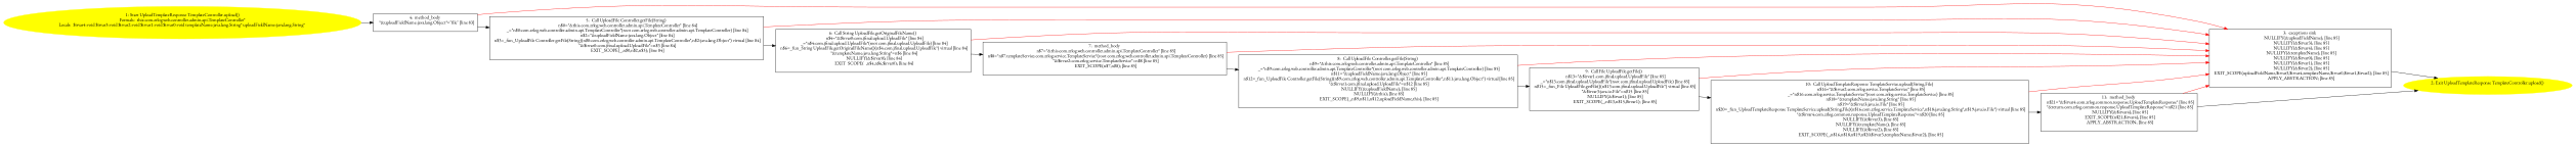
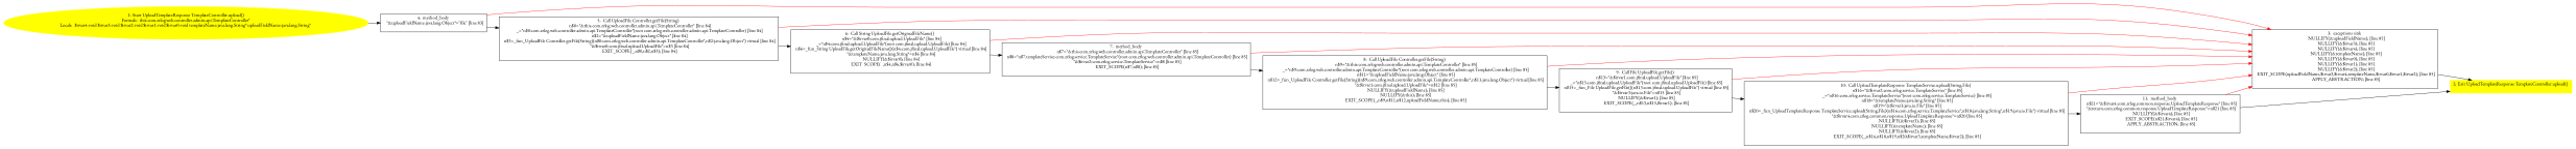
  digraph {
    rankdir=LR
    fontname="EB Garamond"
    node [fontname="EB Garamond" shape=box]
    edge [fontname="EB Garamond"]
    n1 [color=yellow label="1: Start UploadTemplateResponse TemplateController.upload()\nFormals:  this:com.zrlog.web.controller.admin.api.TemplateController*\nLocals:  $irvar4:void $irvar3:void $irvar2:void $irvar1:void $irvar0:void templateName:java.lang.String* uploadFieldName:java.lang.String* \n  " style=filled shape=""]
    n2 [label="4:  method_body \n   *&uploadFieldName:java.lang.Object*=\"file\" [line 83]\n "]
    n3 [label="3:  exceptions sink \n   NULLIFY(&uploadFieldName); [line 85]\n  NULLIFY(&$irvar3); [line 85]\n  NULLIFY(&$irvar4); [line 85]\n  NULLIFY(&templateName); [line 85]\n  NULLIFY(&$irvar0); [line 85]\n  NULLIFY(&$irvar1); [line 85]\n  NULLIFY(&$irvar2); [line 85]\n  EXIT_SCOPE(uploadFieldName,$irvar3,$irvar4,templateName,$irvar0,$irvar1,$irvar2); [line 85]\n  APPLY_ABSTRACTION; [line 85]\n "]
    n4 [label="5:  Call UploadFile Controller.getFile(String) \n   n$0=*&this:com.zrlog.web.controller.admin.api.TemplateController* [line 84]\n  _=*n$0:com.zrlog.web.controller.admin.api.TemplateController*(root com.zrlog.web.controller.admin.api.TemplateController) [line 84]\n  n$2=*&uploadFieldName:java.lang.Object* [line 84]\n  n$3=_fun_UploadFile Controller.getFile(String)(n$0:com.zrlog.web.controller.admin.api.TemplateController*,n$2:java.lang.Object*) virtual [line 84]\n  *&$irvar0:com.jfinal.upload.UploadFile*=n$3 [line 84]\n  EXIT_SCOPE(_,n$0,n$2,n$3); [line 84]\n "]
-   n5 [color=yellow label="2: Exit UploadTemplateResponse TemplateController.upload() \n  " style=filled shape=""]
+   n5 [color=yellow label="2: Exit UploadTemplateResponse TemplateController.upload() \n  " style=filled]
    n6 [label="6:  Call String UploadFile.getOriginalFileName() \n   n$4=*&$irvar0:com.jfinal.upload.UploadFile* [line 84]\n  _=*n$4:com.jfinal.upload.UploadFile*(root com.jfinal.upload.UploadFile) [line 84]\n  n$6=_fun_String UploadFile.getOriginalFileName()(n$4:com.jfinal.upload.UploadFile*) virtual [line 84]\n  *&templateName:java.lang.String*=n$6 [line 84]\n  NULLIFY(&$irvar0); [line 84]\n  EXIT_SCOPE(_,n$4,n$6,$irvar0); [line 84]\n "]
    n7 [label="7:  method_body \n   n$7=*&this:com.zrlog.web.controller.admin.api.TemplateController* [line 85]\n  n$8=*n$7.templateService:com.zrlog.service.TemplateService*(root com.zrlog.web.controller.admin.api.TemplateController) [line 85]\n  *&$irvar2:com.zrlog.service.TemplateService*=n$8 [line 85]\n  EXIT_SCOPE(n$7,n$8); [line 85]\n "]
    n8 [label="8:  Call UploadFile Controller.getFile(String) \n   n$9=*&this:com.zrlog.web.controller.admin.api.TemplateController* [line 85]\n  _=*n$9:com.zrlog.web.controller.admin.api.TemplateController*(root com.zrlog.web.controller.admin.api.TemplateController) [line 85]\n  n$11=*&uploadFieldName:java.lang.Object* [line 85]\n  n$12=_fun_UploadFile Controller.getFile(String)(n$9:com.zrlog.web.controller.admin.api.TemplateController*,n$11:java.lang.Object*) virtual [line 85]\n  *&$irvar1:com.jfinal.upload.UploadFile*=n$12 [line 85]\n  NULLIFY(&uploadFieldName); [line 85]\n  NULLIFY(&this); [line 85]\n  EXIT_SCOPE(_,n$9,n$11,n$12,uploadFieldName,this); [line 85]\n "]
    n9 [label="9:  Call File UploadFile.getFile() \n   n$13=*&$irvar1:com.jfinal.upload.UploadFile* [line 85]\n  _=*n$13:com.jfinal.upload.UploadFile*(root com.jfinal.upload.UploadFile) [line 85]\n  n$15=_fun_File UploadFile.getFile()(n$13:com.jfinal.upload.UploadFile*) virtual [line 85]\n  *&$irvar3:java.io.File*=n$15 [line 85]\n  NULLIFY(&$irvar1); [line 85]\n  EXIT_SCOPE(_,n$13,n$15,$irvar1); [line 85]\n "]
    n10 [label="10:  Call UploadTemplateResponse TemplateService.upload(String,File) \n   n$16=*&$irvar2:com.zrlog.service.TemplateService* [line 85]\n  _=*n$16:com.zrlog.service.TemplateService*(root com.zrlog.service.TemplateService) [line 85]\n  n$18=*&templateName:java.lang.String* [line 85]\n  n$19=*&$irvar3:java.io.File* [line 85]\n  n$20=_fun_UploadTemplateResponse TemplateService.upload(String,File)(n$16:com.zrlog.service.TemplateService*,n$18:java.lang.String*,n$19:java.io.File*) virtual [line 85]\n  *&$irvar4:com.zrlog.common.response.UploadTemplateResponse*=n$20 [line 85]\n  NULLIFY(&$irvar3); [line 85]\n  NULLIFY(&templateName); [line 85]\n  NULLIFY(&$irvar2); [line 85]\n  EXIT_SCOPE(_,n$16,n$18,n$19,n$20,$irvar3,templateName,$irvar2); [line 85]\n "]
    n11 [label="11:  method_body \n   n$21=*&$irvar4:com.zrlog.common.response.UploadTemplateResponse* [line 85]\n  *&return:com.zrlog.common.response.UploadTemplateResponse*=n$21 [line 85]\n  NULLIFY(&$irvar4); [line 85]\n  EXIT_SCOPE(n$21,$irvar4); [line 85]\n  APPLY_ABSTRACTION; [line 85]\n "]
    n1 -> n2
    n2 -> n3 [color=red]
    n2 -> n4
    n3 -> n5
    n4 -> n3 [color=red]
    n4 -> n6
    n6 -> n3 [color=red]
    n6 -> n7
    n7 -> n3 [color=red]
    n7 -> n8
    n8 -> n3 [color=red]
    n8 -> n9
    n9 -> n3 [color=red]
    n9 -> n10
    n10 -> n3 [color=red]
    n10 -> n11
    n11 -> n3 [color=red]
    n11 -> n5
  }
